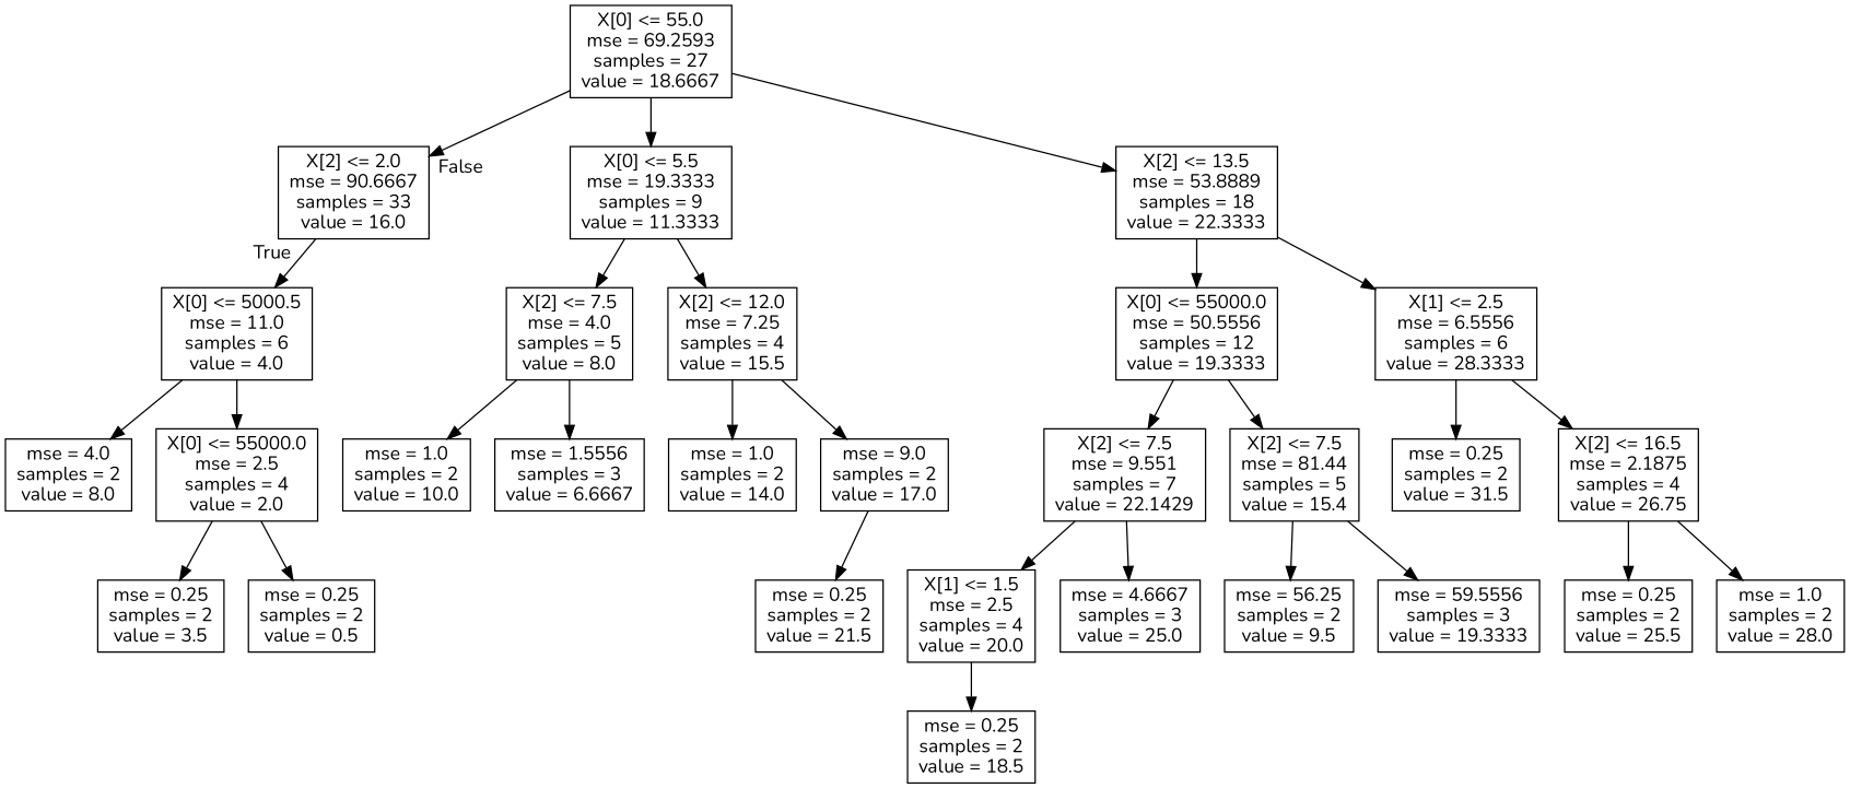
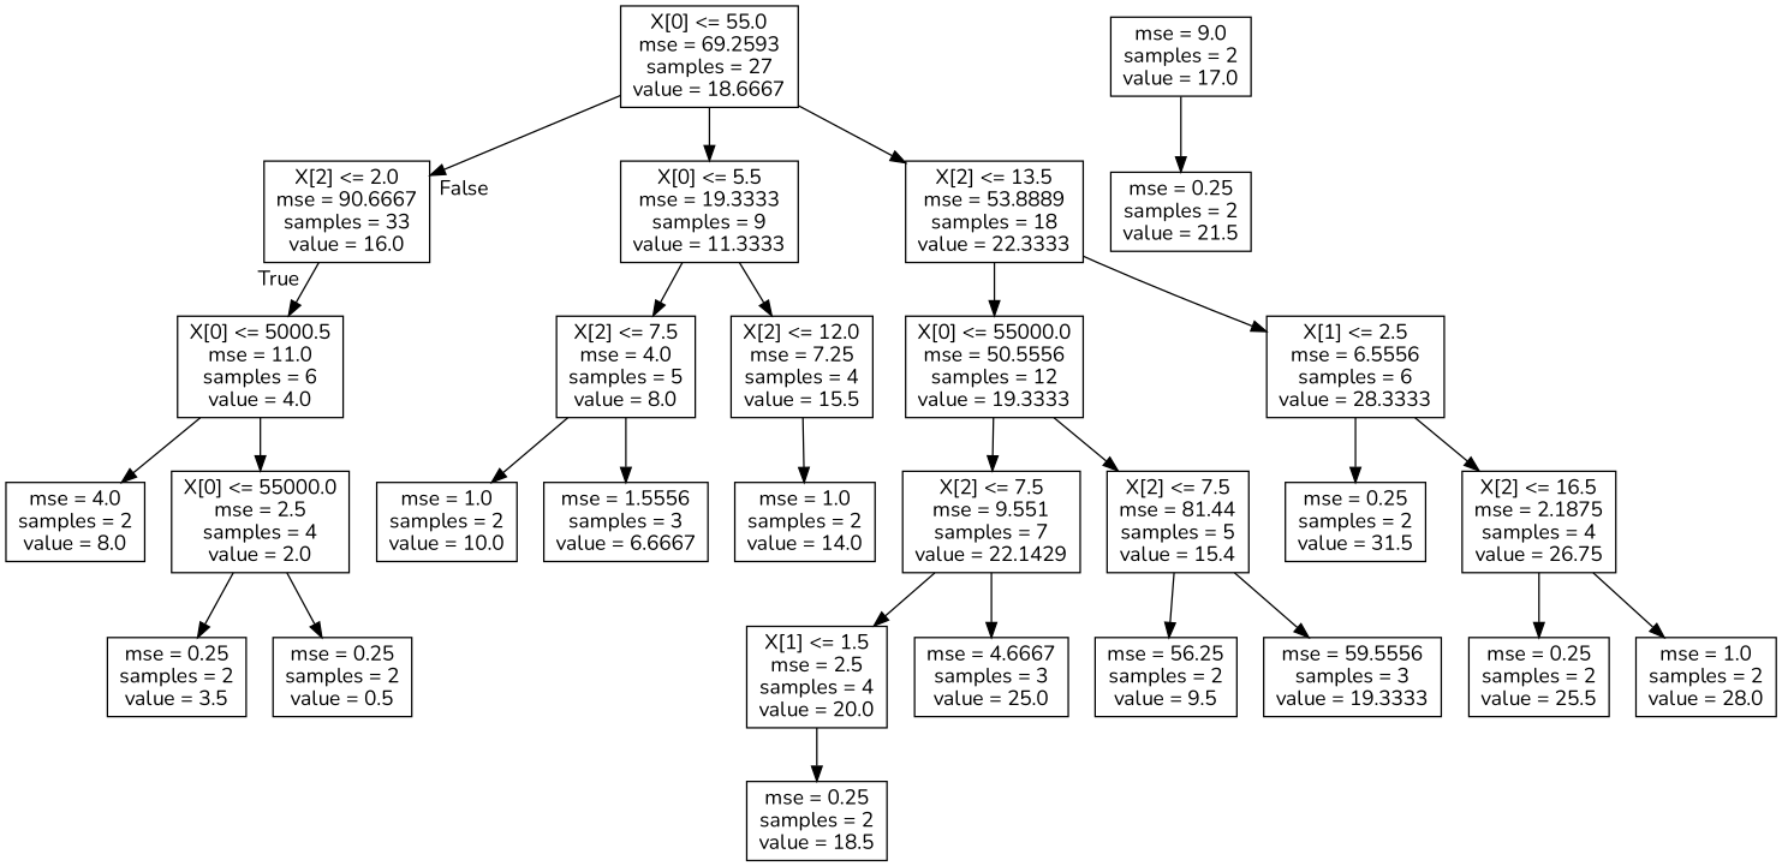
  digraph {
    fontname=Nunito
    node [fontname=Nunito shape=box]
    edge [fontname=Nunito]
    n1 [label="X[2] <= 2.0\nmse = 90.6667\nsamples = 33\nvalue = 16.0"]
    n2 [label="X[0] <= 5000.5\nmse = 11.0\nsamples = 6\nvalue = 4.0"]
    n3 [label="mse = 4.0\nsamples = 2\nvalue = 8.0"]
    n4 [label="X[0] <= 55000.0\nmse = 2.5\nsamples = 4\nvalue = 2.0"]
    n5 [label="X[0] <= 55.0\nmse = 69.2593\nsamples = 27\nvalue = 18.6667"]
    n6 [label="X[0] <= 5.5\nmse = 19.3333\nsamples = 9\nvalue = 11.3333"]
    n7 [label="X[2] <= 13.5\nmse = 53.8889\nsamples = 18\nvalue = 22.3333"]
    n8 [label="mse = 0.25\nsamples = 2\nvalue = 3.5"]
    n9 [label="mse = 0.25\nsamples = 2\nvalue = 0.5"]
    n10 [label="X[2] <= 7.5\nmse = 4.0\nsamples = 5\nvalue = 8.0"]
    n11 [label="X[2] <= 12.0\nmse = 7.25\nsamples = 4\nvalue = 15.5"]
    n12 [label="X[0] <= 55000.0\nmse = 50.5556\nsamples = 12\nvalue = 19.3333"]
    n13 [label="X[1] <= 2.5\nmse = 6.5556\nsamples = 6\nvalue = 28.3333"]
    n14 [label="mse = 1.0\nsamples = 2\nvalue = 10.0"]
    n15 [label="mse = 1.5556\nsamples = 3\nvalue = 6.6667"]
    n16 [label="mse = 1.0\nsamples = 2\nvalue = 14.0"]
    n17 [label="mse = 9.0\nsamples = 2\nvalue = 17.0"]
    n18 [label="mse = 0.25\nsamples = 2\nvalue = 21.5"]
    n19 [label="X[2] <= 7.5\nmse = 9.551\nsamples = 7\nvalue = 22.1429"]
    n20 [label="X[2] <= 7.5\nmse = 81.44\nsamples = 5\nvalue = 15.4"]
    n21 [label="mse = 0.25\nsamples = 2\nvalue = 31.5"]
    n22 [label="X[2] <= 16.5\nmse = 2.1875\nsamples = 4\nvalue = 26.75"]
    n23 [label="X[1] <= 1.5\nmse = 2.5\nsamples = 4\nvalue = 20.0"]
    n24 [label="mse = 4.6667\nsamples = 3\nvalue = 25.0"]
    n25 [label="mse = 56.25\nsamples = 2\nvalue = 9.5"]
    n26 [label="mse = 59.5556\nsamples = 3\nvalue = 19.3333"]
    n27 [label="mse = 0.25\nsamples = 2\nvalue = 18.5"]
    n28 [label="mse = 0.25\nsamples = 2\nvalue = 25.5"]
    n29 [label="mse = 1.0\nsamples = 2\nvalue = 28.0"]
    n1 -> n2 [headlabel=True labelangle=45 labeldistance=2.5]
    n2 -> n3
    n2 -> n4
    n4 -> n8
    n4 -> n9
    n5 -> n1 [headlabel=False labelangle=-45 labeldistance=2.5]
    n5 -> n6
    n5 -> n7
    n6 -> n10
    n6 -> n11
    n7 -> n12
    n7 -> n13
    n10 -> n14
    n10 -> n15
    n11 -> n16
-   n11 -> n17
    n12 -> n19
    n12 -> n20
    n13 -> n21
    n13 -> n22
    n17 -> n18
    n19 -> n23
    n19 -> n24
    n20 -> n25
    n20 -> n26
    n22 -> n28
    n22 -> n29
    n23 -> n27
  }
